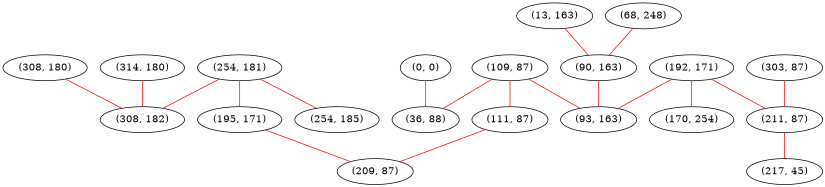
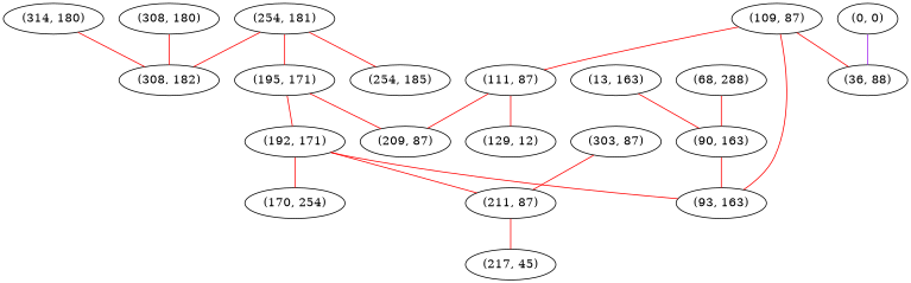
  graph {
    edge [color=red weight=1]
    "(308, 180)"
    "(308, 182)"
    "(109, 87)"
    "(111, 87)"
    "(93, 163)"
    n6 [label="(36, 88)"]
+   "(129, 12)"
    "(209, 87)"
    "(254, 181)"
    "(195, 171)"
    "(254, 185)"
    "(192, 171)"
    "(13, 163)"
    "(90, 163)"
-   "(68, 248)"
+   "(68, 248)" [label="(68, 288)"]
    "(211, 87)"
    "(170, 254)"
    "(0, 0)"
    "(217, 45)"
    "(314, 180)"
    "(303, 87)"
    "(308, 180)" -- "(308, 182)"
    "(109, 87)" -- "(111, 87)"
    "(109, 87)" -- "(93, 163)"
    "(109, 87)" -- n6
+   "(111, 87)" -- "(129, 12)"
    "(111, 87)" -- "(209, 87)"
    "(254, 181)" -- "(308, 182)"
    "(254, 181)" -- "(195, 171)"
    "(254, 181)" -- "(254, 185)"
    "(195, 171)" -- "(209, 87)"
+   "(195, 171)" -- "(192, 171)"
    "(192, 171)" -- "(93, 163)"
    "(192, 171)" -- "(211, 87)"
    "(192, 171)" -- "(170, 254)"
    "(13, 163)" -- "(90, 163)"
    "(90, 163)" -- "(93, 163)"
    "(68, 248)" -- "(90, 163)"
    "(211, 87)" -- "(217, 45)"
    "(0, 0)" -- n6 [color=purple weight=4]
    "(314, 180)" -- "(308, 182)"
    "(303, 87)" -- "(211, 87)"
  }
